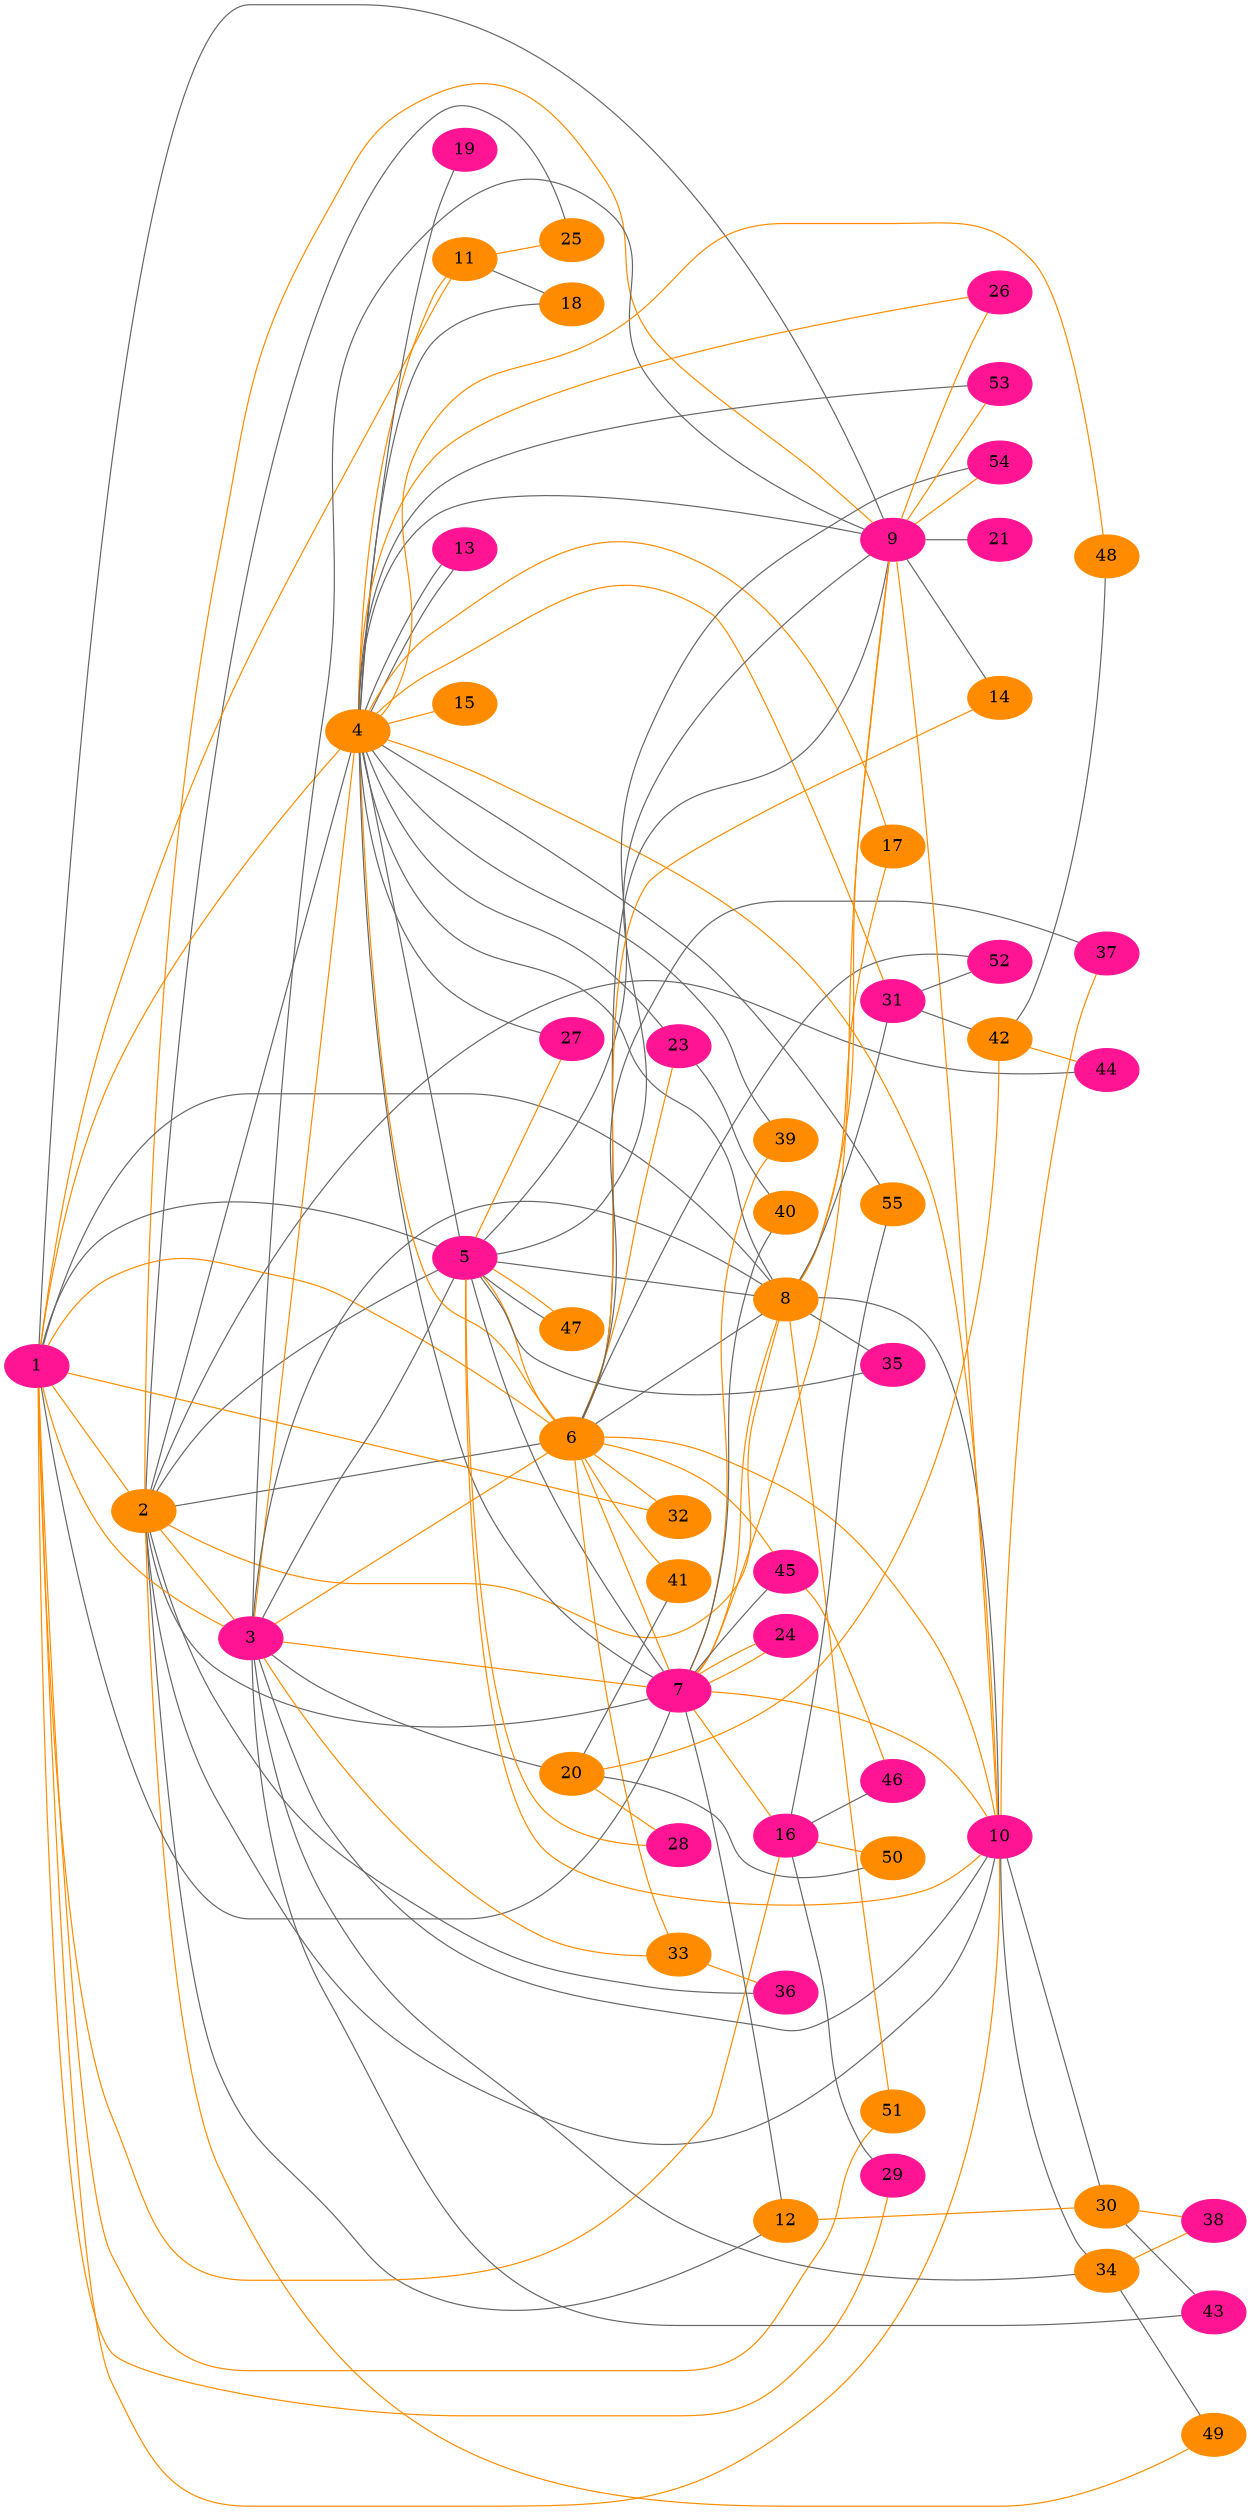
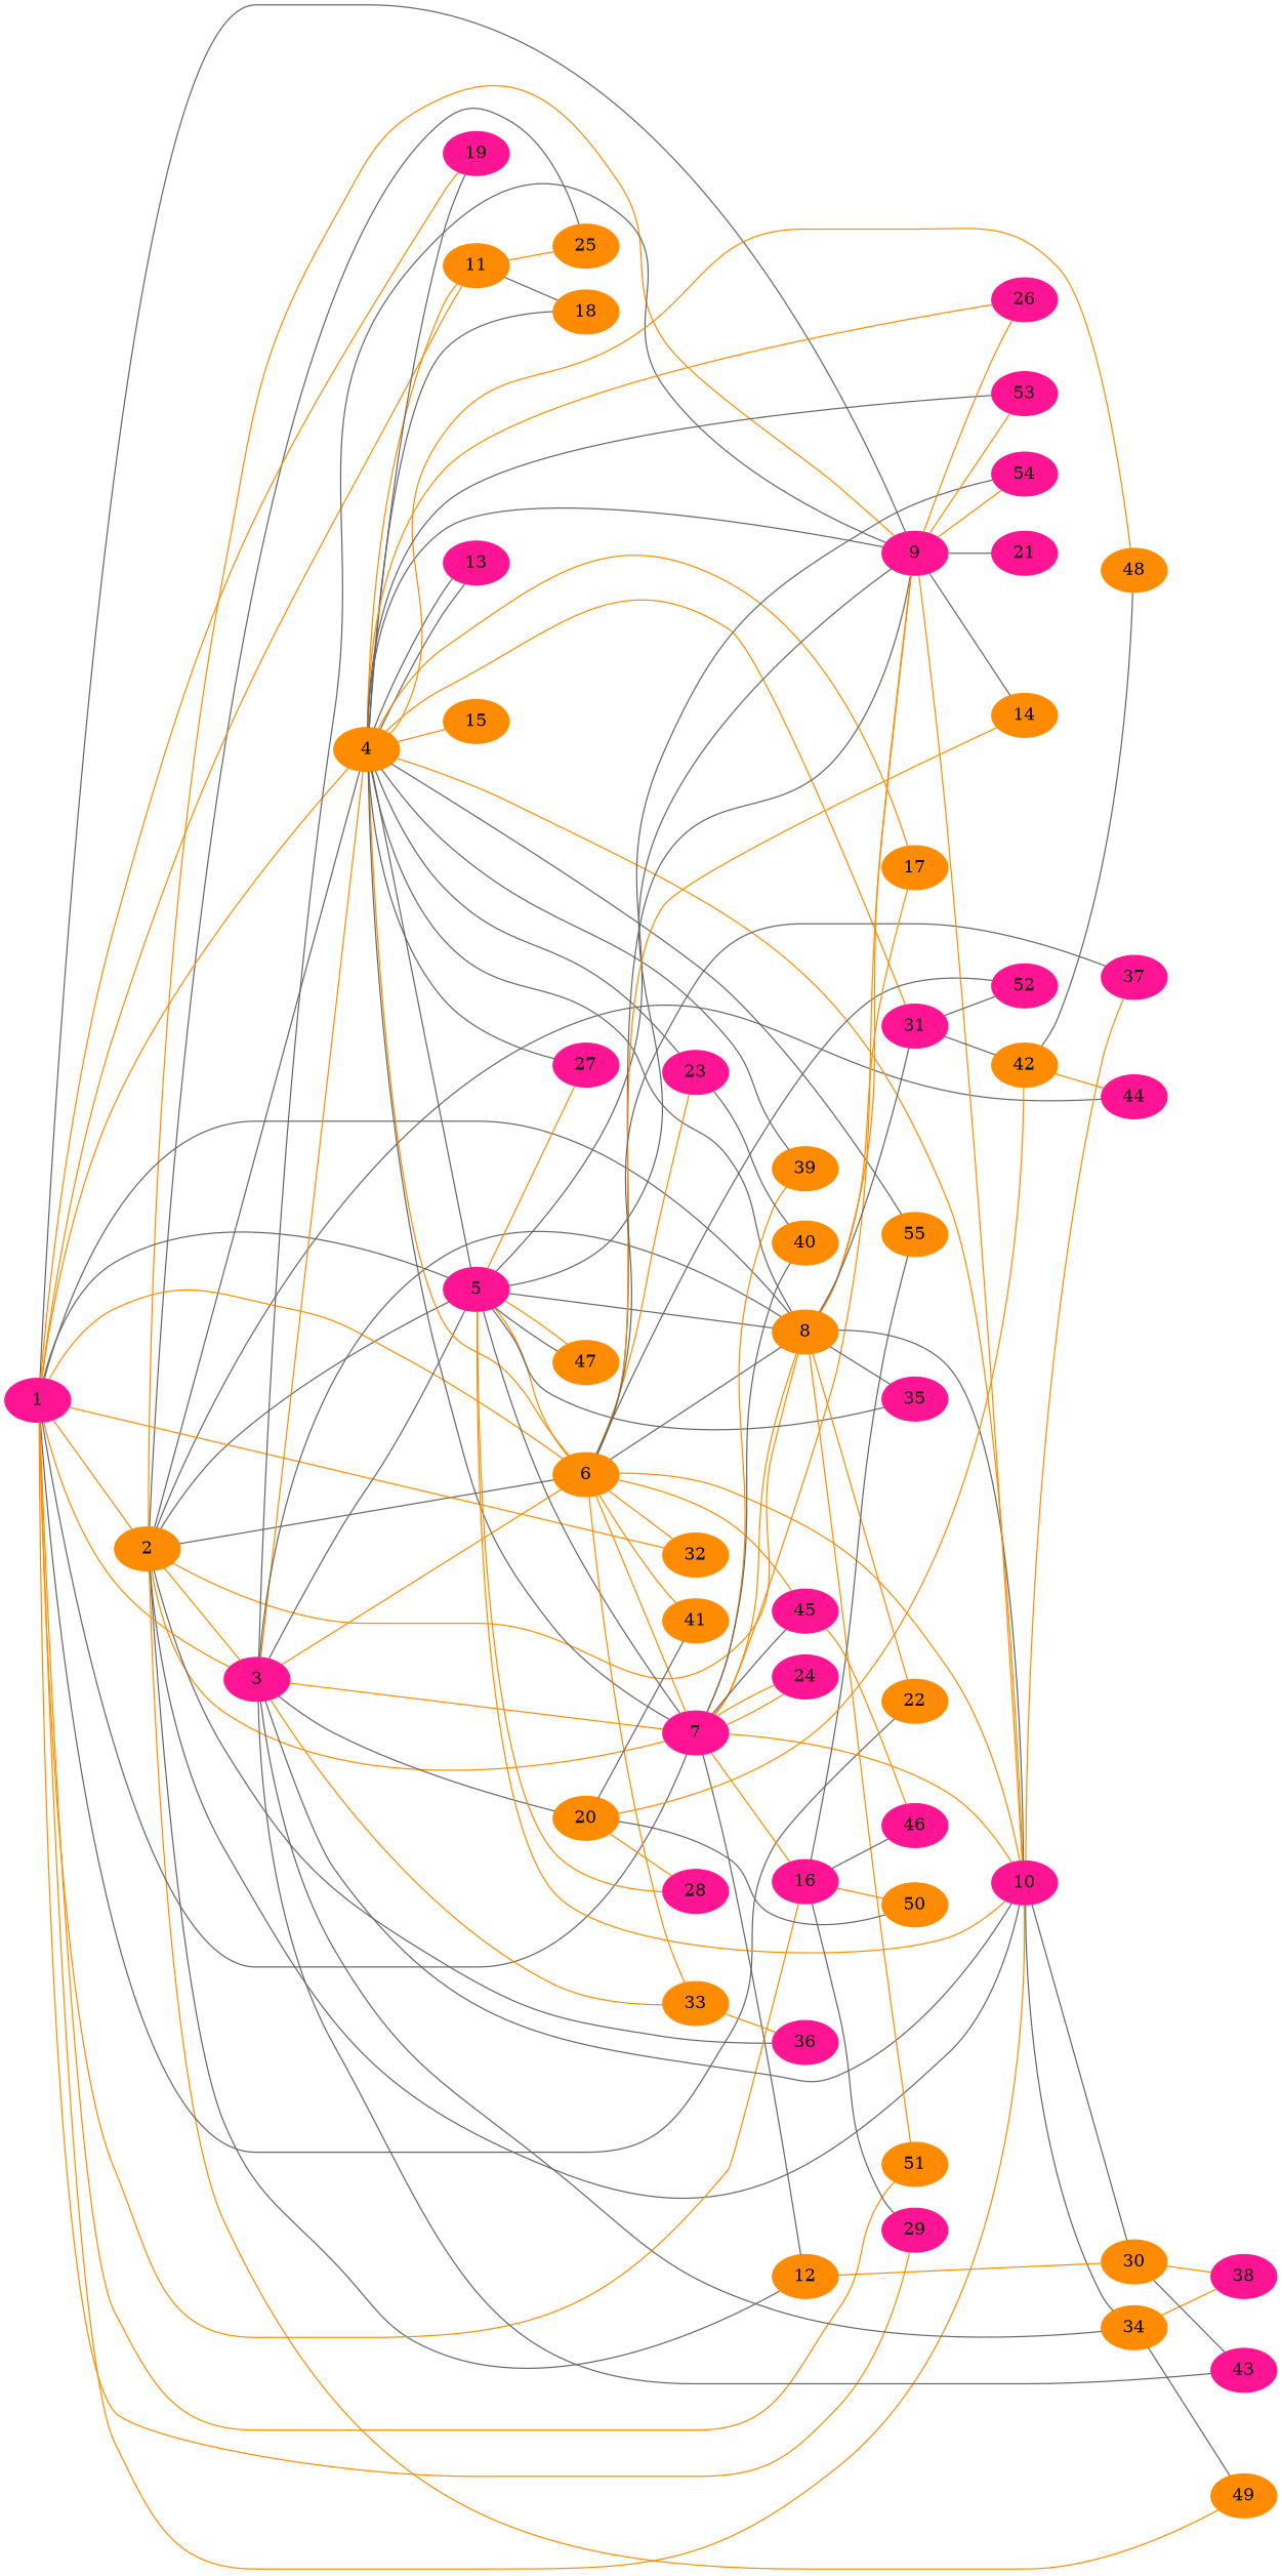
  graph {
    rankdir=LR
    node [color=deeppink style=filled]
    edge [color=darkorange]
    2 [color=darkorange]
    1
    3
    4 [color=darkorange]
    5
    6 [color=darkorange]
    7
    8 [color=darkorange]
    9
    10
    11 [color=darkorange]
    16
    19
+   22 [color=darkorange]
    29
    32 [color=darkorange]
    51 [color=darkorange]
    12 [color=darkorange]
    25 [color=darkorange]
    36
    44
    49 [color=darkorange]
    20 [color=darkorange]
    33 [color=darkorange]
    34 [color=darkorange]
    43
    13
    15 [color=darkorange]
    17 [color=darkorange]
    18 [color=darkorange]
    23
    26
    27
    31
    39 [color=darkorange]
    48 [color=darkorange]
    53
    55 [color=darkorange]
    28
    35
    47 [color=darkorange]
    54
    14 [color=darkorange]
    37
    41 [color=darkorange]
    45
    52
    24
    40 [color=darkorange]
    21
    30 [color=darkorange]
    46
    50 [color=darkorange]
    42 [color=darkorange]
    38
    2 -- 3
    2 -- 4 [color=gray40]
    2 -- 5 [color=gray40]
    2 -- 6 [color=gray40]
-   2 -- 7 [color=gray40]
+   2 -- 7
    2 -- 8
    2 -- 9
    2 -- 10 [color=gray40]
    2 -- 12 [color=gray40]
    2 -- 25 [color=gray40]
    2 -- 36 [color=gray40]
    2 -- 44 [color=gray40]
    2 -- 49
    1 -- 2
    1 -- 3
    1 -- 4
    1 -- 5 [color=gray40]
    1 -- 6
    1 -- 7 [color=gray40]
    1 -- 8 [color=gray40]
    1 -- 9 [color=gray40]
    1 -- 10
    1 -- 11
    1 -- 16
+   1 -- 19
+   1 -- 22 [color=gray40]
    1 -- 29
    1 -- 32
    1 -- 51
    3 -- 4
    3 -- 5 [color=gray40]
    3 -- 6
    3 -- 7
    3 -- 8 [color=gray40]
    3 -- 9 [color=gray40]
    3 -- 10 [color=gray40]
    3 -- 20 [color=gray40]
    3 -- 33
    3 -- 34 [color=gray40]
    3 -- 43 [color=gray40]
    4 -- 5 [color=gray40]
    4 -- 6
    4 -- 7 [color=gray40]
    4 -- 8 [color=gray40]
    4 -- 9 [color=gray40]
    4 -- 10
    4 -- 11
    4 -- 19 [color=gray40]
    4 -- 13 [color=gray40]
    4 -- 13 [color=gray40]
    4 -- 15
    4 -- 17
    4 -- 18 [color=gray40]
    4 -- 23 [color=gray40]
    4 -- 26
    4 -- 27 [color=gray40]
    4 -- 31
    4 -- 39 [color=gray40]
    4 -- 48
    4 -- 53 [color=gray40]
    4 -- 55 [color=gray40]
    5 -- 6
    5 -- 7 [color=gray40]
    5 -- 8 [color=gray40]
    5 -- 9 [color=gray40]
    5 -- 10
    5 -- 27
    5 -- 28
    5 -- 35 [color=gray40]
    5 -- 47 [color=gray40]
    5 -- 47
    5 -- 54 [color=gray40]
    6 -- 7
    6 -- 8 [color=gray40]
    6 -- 9 [color=gray40]
    6 -- 10
    6 -- 32
    6 -- 33
    6 -- 23
    6 -- 14
    6 -- 37 [color=gray40]
    6 -- 41
    6 -- 45
    6 -- 52 [color=gray40]
    7 -- 8
    7 -- 9
    7 -- 10
    7 -- 16
    7 -- 12 [color=gray40]
    7 -- 39
    7 -- 45 [color=gray40]
    7 -- 24
    7 -- 24
    7 -- 40 [color=gray40]
    8 -- 9
    8 -- 10 [color=gray40]
+   8 -- 22
    8 -- 51
    8 -- 17
    8 -- 31 [color=gray40]
    8 -- 35 [color=gray40]
    9 -- 10
    9 -- 26
    9 -- 53
    9 -- 54
    9 -- 14 [color=gray40]
    9 -- 21 [color=gray40]
    10 -- 34 [color=gray40]
    10 -- 37
    10 -- 30 [color=gray40]
    11 -- 25
    11 -- 18 [color=gray40]
    16 -- 29 [color=gray40]
    16 -- 55 [color=gray40]
    16 -- 46 [color=gray40]
    16 -- 50
    12 -- 30
    20 -- 28
    20 -- 41 [color=gray40]
    20 -- 50 [color=gray40]
    20 -- 42
    33 -- 36
    34 -- 49 [color=gray40]
    34 -- 38
    23 -- 40 [color=gray40]
    31 -- 52 [color=gray40]
    31 -- 42 [color=gray40]
    45 -- 46
    30 -- 43 [color=gray40]
    30 -- 38
    42 -- 44
    42 -- 48 [color=gray40]
  }
